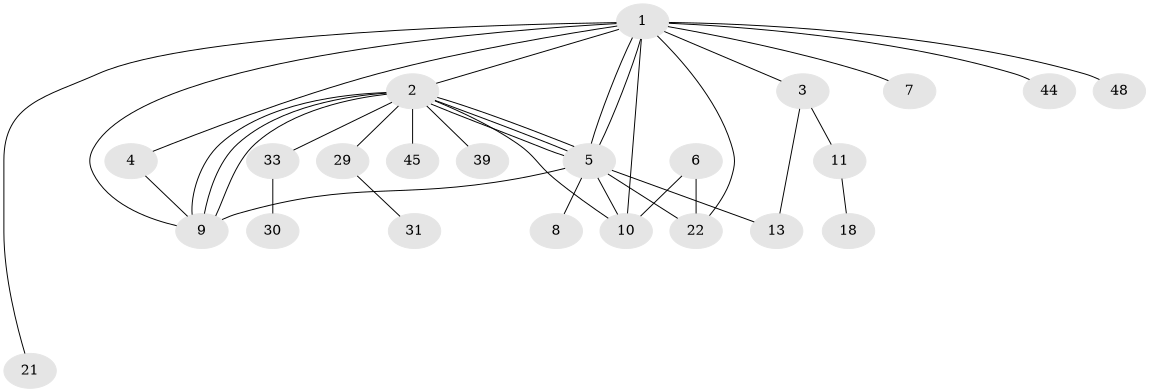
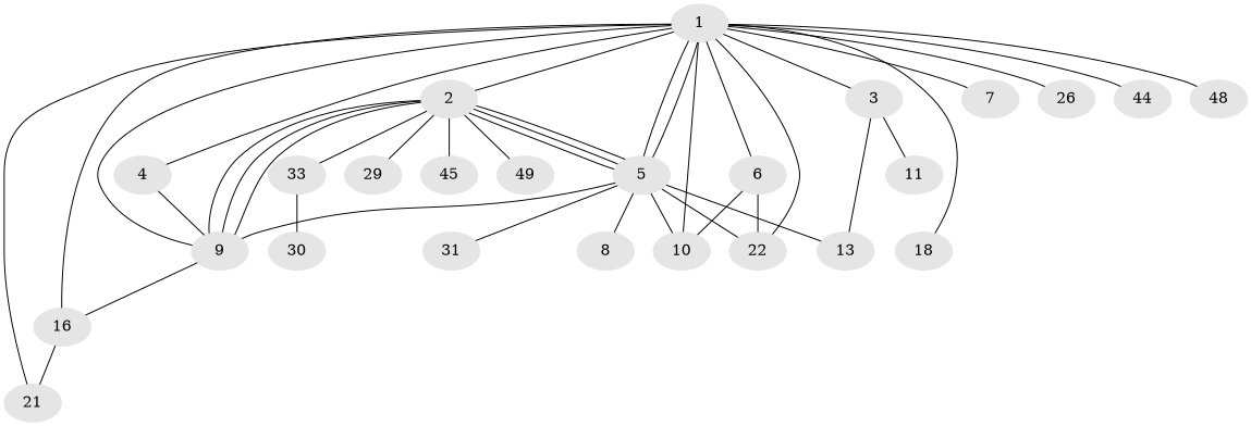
  graph {
    node [color=gray90 style=filled]
    1 [super="+28"]
    2
    3
    4
    5 [super="+17+24+43+51"]
    6 [super="+14+18"]
    7
    9 [super="+20+15+49+35"]
    10 [super="+37+19"]
    n10 [label=18]
+   16 [super="+25+27"]
    21 [super="+32"]
    22 [super="+23"]
+   26
    44
    48
    29
    33
-   39
+   39 [label=49]
    45
    11
    13 [super="+38"]
    31 [super="+46"]
    8
    30
    1 -- 2 [weight=2]
    1 -- 3
    1 -- 4
    1 -- 5
    1 -- 5
+   1 -- 6
    1 -- 7
    1 -- 9
    1 -- 10
-   11 -- n10
+   1 -- n10
+   1 -- 16
    1 -- 21
    1 -- 22
+   1 -- 26
    1 -- 44
    1 -- 48
    2 -- 5
    2 -- 5
    2 -- 5
    2 -- 9 [weight=3]
    2 -- 9
    2 -- 9
-   2 -- 10
    2 -- 29
    2 -- 33
    2 -- 39
    2 -- 45
    3 -- 11
    3 -- 13
    4 -- 9 [weight=2]
    5 -- 9
    5 -- 10
    5 -- 22
    5 -- 13
-   29 -- 31
+   5 -- 31
    5 -- 8
    6 -- 10
    6 -- 22 [weight=2]
+   9 -- 16
+   16 -- 21
    33 -- 30 [weight=2]
  }
